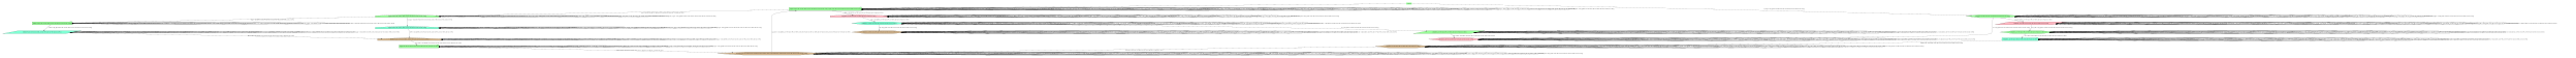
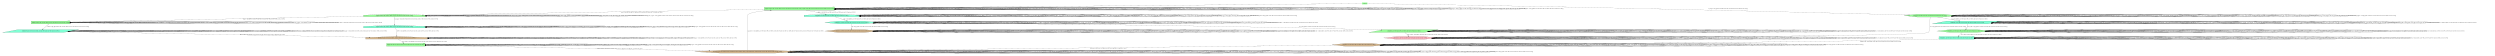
  digraph {
    fontname="Open Sans"
    node [fillcolor=palegreen fontname="Open Sans" shape=hexagon style=filled]
    edge [fontname="Open Sans" lblstyle="above, sloped"]
    n1 [label="0@[((EUR and COF and not DOL and not TEA and not TON and not CAP) or (DOL and TEA and CAP and TON and not EUR and not COF))]" shape=folder]
    n2 [label="1@[((EUR and COF and not DOL and not TEA and not TON and not CAP))]" shape=house]
-   n3 [fillcolor=lightpink label="8@[((DOL and TEA and CAP and TON and not EUR and not COF))]" shape=house]
+   n3 [fillcolor=aquamarine label="8@[((DOL and TEA and CAP and TON and not EUR and not COF))]" shape=house]
    n4 [fillcolor=aquamarine label="2@[((EUR and COF and not DOL and not TEA and not TON and not CAP))]" shape=house]
    n5 [label="3@[((EUR and COF and not DOL and not TEA and not TON and not CAP))]" shape=folder]
    n6 [fillcolor=aquamarine label="10@[((DOL and TEA and CAP and TON and not EUR and not COF))]"]
    n7 [fillcolor=tan label="5@[((EUR and COF and not DOL and not TEA and not TON and not CAP))]" shape=house]
    n8 [fillcolor=aquamarine label="4@[((EUR and COF and not DOL and not TEA and not TON and not CAP))]" shape=parallelogram]
    n9 [label="6@[((EUR and COF and not DOL and not TEA and not TON and not CAP))]" shape=folder]
    n10 [fillcolor=tan label="7@[((DOL and TEA and CAP and TON and not EUR and not COF) or (EUR and COF and not DOL and not TEA and not TON and not CAP))]"]
    n11 [label="9@[((DOL and TEA and CAP and TON and not EUR and not COF))]"]
-   n12 [fillcolor=lightpink label="13@[((DOL and TEA and CAP and TON and not EUR and not COF))]" shape=parallelogram]
+   n12 [fillcolor=aquamarine label="13@[((DOL and TEA and CAP and TON and not EUR and not COF))]" shape=parallelogram]
    n13 [fillcolor=lightpink label="14@[((DOL and TEA and CAP and TON and not EUR and not COF))]"]
    n14 [fillcolor=tan label="11@[((DOL and TEA and CAP and TON and not EUR and not COF))]"]
    n15 [label="12@[((DOL and TEA and CAP and TON and not EUR and not COF))]" shape=parallelogram]
    n16 [label="16@[((DOL and TEA and CAP and TON and not EUR and not COF))]"]
    n17 [fillcolor=aquamarine label="15@[((DOL and TEA and CAP and TON and not EUR and not COF))]" shape=folder]
    n18 [fillcolor=tan label="17@[((DOL and TEA and CAP and TON and not EUR and not COF))]"]
    __start0 [height=0 shape=none width=0]
    n1 -> n1 [label="cap / nok() [((DOL and TEA and CAP and TON and not EUR and not COF))]"]
    n1 -> n1 [label="coffee / nok() [((DOL and TEA and CAP and TON and not EUR and not COF) or (EUR and COF and not DOL and not TEA and not TON and not CAP))]"]
    n1 -> n1 [label="cup_taken / nok() [((DOL and TEA and CAP and TON and not EUR and not COF) or (EUR and COF and not DOL and not TEA and not TON and not CAP))]"]
    n1 -> n1 [label="display_done / nok() [((DOL and TEA and CAP and TON and not EUR and not COF) or (EUR and COF and not DOL and not TEA and not TON and not CAP))]"]
    n1 -> n1 [label="no_sugar / nok() [((DOL and TEA and CAP and TON and not EUR and not COF) or (EUR and COF and not DOL and not TEA and not TON and not CAP))]"]
    n1 -> n1 [label="pour_coffee / nok() [((DOL and TEA and CAP and TON and not EUR and not COF) or (EUR and COF and not DOL and not TEA and not TON and not CAP))]"]
    n1 -> n1 [label="pour_milk / nok() [((DOL and TEA and CAP and TON and not EUR and not COF))]"]
    n1 -> n1 [label="pour_sugar / nok() [((DOL and TEA and CAP and TON and not EUR and not COF) or (EUR and COF and not DOL and not TEA and not TON and not CAP))]"]
    n1 -> n1 [label="pour_tea / nok() [((DOL and TEA and CAP and TON and not EUR and not COF))]"]
    n1 -> n1 [label="ring / nok() [((DOL and TEA and CAP and TON and not EUR and not COF))]"]
    n1 -> n1 [label="sugar / nok() [((DOL and TEA and CAP and TON and not EUR and not COF) or (EUR and COF and not DOL and not TEA and not TON and not CAP))]"]
    n1 -> n1 [label="tea / nok() [((DOL and TEA and CAP and TON and not EUR and not COF))]"]
    n1 -> n2 [label="euro / ok() [((EUR and COF and not DOL and not TEA and not TON and not CAP))]"]
    n1 -> n3 [label="dollar / ok() [((DOL and TEA and CAP and TON and not EUR and not COF))]"]
    n2 -> n2 [label="coffee / nok() [((EUR and COF and not DOL and not TEA and not TON and not CAP))]"]
    n2 -> n2 [label="cup_taken / nok() [((EUR and COF and not DOL and not TEA and not TON and not CAP))]"]
    n2 -> n2 [label="display_done / nok() [((EUR and COF and not DOL and not TEA and not TON and not CAP))]"]
    n2 -> n2 [label="euro / nok() [((EUR and COF and not DOL and not TEA and not TON and not CAP))]"]
    n2 -> n2 [label="pour_coffee / nok() [((EUR and COF and not DOL and not TEA and not TON and not CAP))]"]
    n2 -> n2 [label="pour_sugar / nok() [((EUR and COF and not DOL and not TEA and not TON and not CAP))]"]
    n2 -> n4 [label="no_sugar / ok() [((EUR and COF and not DOL and not TEA and not TON and not CAP))]"]
    n2 -> n5 [label="sugar / ok() [((EUR and COF and not DOL and not TEA and not TON and not CAP))]"]
    n3 -> n3 [label="cap / nok() [((DOL and TEA and CAP and TON and not EUR and not COF))]"]
    n3 -> n3 [label="coffee / nok() [((DOL and TEA and CAP and TON and not EUR and not COF))]"]
    n3 -> n3 [label="cup_taken / nok() [((DOL and TEA and CAP and TON and not EUR and not COF))]"]
    n3 -> n3 [label="display_done / nok() [((DOL and TEA and CAP and TON and not EUR and not COF))]"]
    n3 -> n3 [label="dollar / nok() [((DOL and TEA and CAP and TON and not EUR and not COF))]"]
    n3 -> n3 [label="pour_coffee / nok() [((DOL and TEA and CAP and TON and not EUR and not COF))]"]
    n3 -> n3 [label="pour_milk / nok() [((DOL and TEA and CAP and TON and not EUR and not COF))]"]
    n3 -> n3 [label="pour_sugar / nok() [((DOL and TEA and CAP and TON and not EUR and not COF))]"]
    n3 -> n3 [label="pour_tea / nok() [((DOL and TEA and CAP and TON and not EUR and not COF))]"]
    n3 -> n3 [label="ring / nok() [((DOL and TEA and CAP and TON and not EUR and not COF))]"]
    n3 -> n3 [label="tea / nok() [((DOL and TEA and CAP and TON and not EUR and not COF))]"]
    n3 -> n6 [label="sugar / ok() [((DOL and TEA and CAP and TON and not EUR and not COF))]"]
    n4 -> n4 [label="cup_taken / nok() [((EUR and COF and not DOL and not TEA and not TON and not CAP))]"]
    n4 -> n4 [label="display_done / nok() [((EUR and COF and not DOL and not TEA and not TON and not CAP))]"]
    n4 -> n4 [label="euro / nok() [((EUR and COF and not DOL and not TEA and not TON and not CAP))]"]
    n4 -> n4 [label="no_sugar / nok() [((EUR and COF and not DOL and not TEA and not TON and not CAP))]"]
    n4 -> n4 [label="pour_coffee / nok() [((EUR and COF and not DOL and not TEA and not TON and not CAP))]"]
    n4 -> n4 [label="pour_sugar / nok() [((EUR and COF and not DOL and not TEA and not TON and not CAP))]"]
    n4 -> n4 [label="sugar / void() [((EUR and COF and not DOL and not TEA and not TON and not CAP))]"]
    n4 -> n7 [label="coffee / ok() [((EUR and COF and not DOL and not TEA and not TON and not CAP))]"]
    n5 -> n5 [label="cup_taken / nok() [((EUR and COF and not DOL and not TEA and not TON and not CAP))]"]
    n5 -> n5 [label="display_done / nok() [((EUR and COF and not DOL and not TEA and not TON and not CAP))]"]
    n5 -> n5 [label="euro / nok() [((EUR and COF and not DOL and not TEA and not TON and not CAP))]"]
    n5 -> n5 [label="no_sugar / void() [((EUR and COF and not DOL and not TEA and not TON and not CAP))]"]
    n5 -> n5 [label="pour_coffee / nok() [((EUR and COF and not DOL and not TEA and not TON and not CAP))]"]
    n5 -> n5 [label="pour_sugar / nok() [((EUR and COF and not DOL and not TEA and not TON and not CAP))]"]
    n5 -> n5 [label="sugar / nok() [((EUR and COF and not DOL and not TEA and not TON and not CAP))]"]
    n5 -> n8 [label="coffee / ok() [((EUR and COF and not DOL and not TEA and not TON and not CAP))]"]
    n6 -> n6 [label="coffee / Ω [((DOL and TEA and CAP and TON and not EUR and not COF))]"]
    n6 -> n6 [label="cup_taken / nok() [((DOL and TEA and CAP and TON and not EUR and not COF))]"]
    n6 -> n6 [label="display_done / nok() [((DOL and TEA and CAP and TON and not EUR and not COF))]"]
    n6 -> n6 [label="dollar / nok() [((DOL and TEA and CAP and TON and not EUR and not COF))]"]
    n6 -> n6 [label="no_sugar / void() [((DOL and TEA and CAP and TON and not EUR and not COF))]"]
    n6 -> n6 [label="pour_coffee / nok() [((DOL and TEA and CAP and TON and not EUR and not COF))]"]
    n6 -> n6 [label="pour_milk / nok() [((DOL and TEA and CAP and TON and not EUR and not COF))]"]
    n6 -> n6 [label="pour_sugar / nok() [((DOL and TEA and CAP and TON and not EUR and not COF))]"]
    n6 -> n6 [label="pour_tea / nok() [((DOL and TEA and CAP and TON and not EUR and not COF))]"]
    n6 -> n6 [label="ring / nok() [((DOL and TEA and CAP and TON and not EUR and not COF))]"]
    n6 -> n6 [label="sugar / nok() [((DOL and TEA and CAP and TON and not EUR and not COF))]"]
    n6 -> n14 [label="cap / ok() [((DOL and TEA and CAP and TON and not EUR and not COF))]"]
    n6 -> n15 [label="tea / ok() [((DOL and TEA and CAP and TON and not EUR and not COF))]"]
    n7 -> n7 [label="coffee / nok() [((EUR and COF and not DOL and not TEA and not TON and not CAP))]"]
    n7 -> n7 [label="cup_taken / nok() [((EUR and COF and not DOL and not TEA and not TON and not CAP))]"]
    n7 -> n7 [label="display_done / nok() [((EUR and COF and not DOL and not TEA and not TON and not CAP))]"]
    n7 -> n7 [label="euro / nok() [((EUR and COF and not DOL and not TEA and not TON and not CAP))]"]
    n7 -> n7 [label="no_sugar / nok() [((EUR and COF and not DOL and not TEA and not TON and not CAP))]"]
    n7 -> n7 [label="pour_sugar / nok() [((EUR and COF and not DOL and not TEA and not TON and not CAP))]"]
    n7 -> n7 [label="sugar / nok() [((EUR and COF and not DOL and not TEA and not TON and not CAP))]"]
    n7 -> n9 [label="pour_coffee / ok() [((EUR and COF and not DOL and not TEA and not TON and not CAP))]"]
    n8 -> n7 [label="pour_sugar / ok() [((EUR and COF and not DOL and not TEA and not TON and not CAP))]"]
    n8 -> n8 [label="coffee / nok() [((EUR and COF and not DOL and not TEA and not TON and not CAP))]"]
    n8 -> n8 [label="cup_taken / nok() [((EUR and COF and not DOL and not TEA and not TON and not CAP))]"]
    n8 -> n8 [label="display_done / nok() [((EUR and COF and not DOL and not TEA and not TON and not CAP))]"]
    n8 -> n8 [label="euro / nok() [((EUR and COF and not DOL and not TEA and not TON and not CAP))]"]
    n8 -> n8 [label="no_sugar / nok() [((EUR and COF and not DOL and not TEA and not TON and not CAP))]"]
    n8 -> n8 [label="pour_coffee / nok() [((EUR and COF and not DOL and not TEA and not TON and not CAP))]"]
    n8 -> n8 [label="sugar / nok() [((EUR and COF and not DOL and not TEA and not TON and not CAP))]"]
    n9 -> n9 [label="coffee / nok() [((EUR and COF and not DOL and not TEA and not TON and not CAP))]"]
    n9 -> n9 [label="cup_taken / nok() [((EUR and COF and not DOL and not TEA and not TON and not CAP))]"]
    n9 -> n9 [label="euro / nok() [((EUR and COF and not DOL and not TEA and not TON and not CAP))]"]
    n9 -> n9 [label="no_sugar / nok() [((EUR and COF and not DOL and not TEA and not TON and not CAP))]"]
    n9 -> n9 [label="pour_coffee / nok() [((EUR and COF and not DOL and not TEA and not TON and not CAP))]"]
    n9 -> n9 [label="pour_sugar / nok() [((EUR and COF and not DOL and not TEA and not TON and not CAP))]"]
    n9 -> n9 [label="sugar / nok() [((EUR and COF and not DOL and not TEA and not TON and not CAP))]"]
    n9 -> n10 [label="display_done / ok() [((EUR and COF and not DOL and not TEA and not TON and not CAP))]"]
    n10 -> n1 [label="cup_taken / ok() [((DOL and TEA and CAP and TON and not EUR and not COF) or (EUR and COF and not DOL and not TEA and not TON and not CAP))]"]
    n10 -> n10 [label="cap / nok() [((DOL and TEA and CAP and TON and not EUR and not COF))]"]
    n10 -> n10 [label="coffee / nok() [((DOL and TEA and CAP and TON and not EUR and not COF) or (EUR and COF and not DOL and not TEA and not TON and not CAP))]"]
    n10 -> n10 [label="display_done / nok() [((DOL and TEA and CAP and TON and not EUR and not COF) or (EUR and COF and not DOL and not TEA and not TON and not CAP))]"]
    n10 -> n10 [label="dollar / nok() [((DOL and TEA and CAP and TON and not EUR and not COF))]"]
    n10 -> n10 [label="euro / nok() [((EUR and COF and not DOL and not TEA and not TON and not CAP))]"]
    n10 -> n10 [label="no_sugar / nok() [((DOL and TEA and CAP and TON and not EUR and not COF) or (EUR and COF and not DOL and not TEA and not TON and not CAP))]"]
    n10 -> n10 [label="pour_coffee / nok() [((DOL and TEA and CAP and TON and not EUR and not COF) or (EUR and COF and not DOL and not TEA and not TON and not CAP))]"]
    n10 -> n10 [label="pour_milk / nok() [((DOL and TEA and CAP and TON and not EUR and not COF))]"]
    n10 -> n10 [label="pour_sugar / nok() [((DOL and TEA and CAP and TON and not EUR and not COF) or (EUR and COF and not DOL and not TEA and not TON and not CAP))]"]
    n10 -> n10 [label="pour_tea / nok() [((DOL and TEA and CAP and TON and not EUR and not COF))]"]
    n10 -> n10 [label="ring / nok() [((DOL and TEA and CAP and TON and not EUR and not COF))]"]
    n10 -> n10 [label="sugar / nok() [((DOL and TEA and CAP and TON and not EUR and not COF) or (EUR and COF and not DOL and not TEA and not TON and not CAP))]"]
    n10 -> n10 [label="tea / nok() [((DOL and TEA and CAP and TON and not EUR and not COF))]"]
    n11 -> n11 [label="coffee / Ω [((DOL and TEA and CAP and TON and not EUR and not COF))]"]
    n11 -> n11 [label="cup_taken / nok() [((DOL and TEA and CAP and TON and not EUR and not COF))]"]
    n11 -> n11 [label="display_done / nok() [((DOL and TEA and CAP and TON and not EUR and not COF))]"]
    n11 -> n11 [label="dollar / nok() [((DOL and TEA and CAP and TON and not EUR and not COF))]"]
    n11 -> n11 [label="no_sugar / nok() [((DOL and TEA and CAP and TON and not EUR and not COF))]"]
    n11 -> n11 [label="pour_coffee / nok() [((DOL and TEA and CAP and TON and not EUR and not COF))]"]
    n11 -> n11 [label="pour_milk / nok() [((DOL and TEA and CAP and TON and not EUR and not COF))]"]
    n11 -> n11 [label="pour_sugar / nok() [((DOL and TEA and CAP and TON and not EUR and not COF))]"]
    n11 -> n11 [label="pour_tea / nok() [((DOL and TEA and CAP and TON and not EUR and not COF))]"]
    n11 -> n11 [label="ring / nok() [((DOL and TEA and CAP and TON and not EUR and not COF))]"]
    n11 -> n11 [label="sugar / void() [((DOL and TEA and CAP and TON and not EUR and not COF))]"]
    n11 -> n12 [label="cap / ok() [((DOL and TEA and CAP and TON and not EUR and not COF))]"]
    n11 -> n13 [label="tea / ok() [((DOL and TEA and CAP and TON and not EUR and not COF))]"]
    n12 -> n12 [label="cap / nok() [((DOL and TEA and CAP and TON and not EUR and not COF))]"]
    n12 -> n12 [label="coffee / void() [((DOL and TEA and CAP and TON and not EUR and not COF))]"]
    n12 -> n12 [label="cup_taken / nok() [((DOL and TEA and CAP and TON and not EUR and not COF))]"]
    n12 -> n12 [label="display_done / nok() [((DOL and TEA and CAP and TON and not EUR and not COF))]"]
    n12 -> n12 [label="dollar / nok() [((DOL and TEA and CAP and TON and not EUR and not COF))]"]
    n12 -> n12 [label="no_sugar / nok() [((DOL and TEA and CAP and TON and not EUR and not COF))]"]
    n12 -> n12 [label="pour_coffee / nok() [((DOL and TEA and CAP and TON and not EUR and not COF))]"]
    n12 -> n12 [label="pour_sugar / nok() [((DOL and TEA and CAP and TON and not EUR and not COF))]"]
    n12 -> n12 [label="pour_tea / nok() [((DOL and TEA and CAP and TON and not EUR and not COF))]"]
    n12 -> n12 [label="ring / nok() [((DOL and TEA and CAP and TON and not EUR and not COF))]"]
    n12 -> n12 [label="sugar / nok() [((DOL and TEA and CAP and TON and not EUR and not COF))]"]
    n12 -> n12 [label="tea / void() [((DOL and TEA and CAP and TON and not EUR and not COF))]"]
    n12 -> n16 [label="pour_milk / ok() [((DOL and TEA and CAP and TON and not EUR and not COF))]"]
    n13 -> n13 [label="cap / void() [((DOL and TEA and CAP and TON and not EUR and not COF))]"]
    n13 -> n13 [label="coffee / void() [((DOL and TEA and CAP and TON and not EUR and not COF))]"]
    n13 -> n13 [label="cup_taken / nok() [((DOL and TEA and CAP and TON and not EUR and not COF))]"]
    n13 -> n13 [label="display_done / nok() [((DOL and TEA and CAP and TON and not EUR and not COF))]"]
    n13 -> n13 [label="dollar / nok() [((DOL and TEA and CAP and TON and not EUR and not COF))]"]
    n13 -> n13 [label="no_sugar / nok() [((DOL and TEA and CAP and TON and not EUR and not COF))]"]
    n13 -> n13 [label="pour_coffee / nok() [((DOL and TEA and CAP and TON and not EUR and not COF))]"]
    n13 -> n13 [label="pour_milk / nok() [((DOL and TEA and CAP and TON and not EUR and not COF))]"]
    n13 -> n13 [label="pour_sugar / nok() [((DOL and TEA and CAP and TON and not EUR and not COF))]"]
    n13 -> n13 [label="ring / nok() [((DOL and TEA and CAP and TON and not EUR and not COF))]"]
    n13 -> n13 [label="sugar / nok() [((DOL and TEA and CAP and TON and not EUR and not COF))]"]
    n13 -> n13 [label="tea / nok() [((DOL and TEA and CAP and TON and not EUR and not COF))]"]
    n14 -> n14 [label="cap / nok() [((DOL and TEA and CAP and TON and not EUR and not COF))]"]
    n14 -> n14 [label="coffee / void() [((DOL and TEA and CAP and TON and not EUR and not COF))]"]
    n14 -> n14 [label="cup_taken / nok() [((DOL and TEA and CAP and TON and not EUR and not COF))]"]
    n14 -> n14 [label="display_done / nok() [((DOL and TEA and CAP and TON and not EUR and not COF))]"]
    n14 -> n14 [label="dollar / nok() [((DOL and TEA and CAP and TON and not EUR and not COF))]"]
    n14 -> n14 [label="no_sugar / nok() [((DOL and TEA and CAP and TON and not EUR and not COF))]"]
    n14 -> n14 [label="pour_coffee / nok() [((DOL and TEA and CAP and TON and not EUR and not COF))]"]
    n14 -> n14 [label="pour_milk / nok() [((DOL and TEA and CAP and TON and not EUR and not COF))]"]
    n14 -> n14 [label="pour_tea / nok() [((DOL and TEA and CAP and TON and not EUR and not COF))]"]
    n14 -> n14 [label="ring / nok() [((DOL and TEA and CAP and TON and not EUR and not COF))]"]
    n14 -> n14 [label="sugar / nok() [((DOL and TEA and CAP and TON and not EUR and not COF))]"]
    n14 -> n14 [label="tea / void() [((DOL and TEA and CAP and TON and not EUR and not COF))]"]
    n15 -> n13 [label="pour_sugar / ok() [((DOL and TEA and CAP and TON and not EUR and not COF))]"]
    n15 -> n15 [label="cap / void() [((DOL and TEA and CAP and TON and not EUR and not COF))]"]
    n15 -> n15 [label="coffee / void() [((DOL and TEA and CAP and TON and not EUR and not COF))]"]
    n15 -> n15 [label="cup_taken / nok() [((DOL and TEA and CAP and TON and not EUR and not COF))]"]
    n15 -> n15 [label="display_done / nok() [((DOL and TEA and CAP and TON and not EUR and not COF))]"]
    n15 -> n15 [label="dollar / nok() [((DOL and TEA and CAP and TON and not EUR and not COF))]"]
    n15 -> n15 [label="no_sugar / nok() [((DOL and TEA and CAP and TON and not EUR and not COF))]"]
    n15 -> n15 [label="pour_coffee / nok() [((DOL and TEA and CAP and TON and not EUR and not COF))]"]
    n15 -> n15 [label="pour_milk / nok() [((DOL and TEA and CAP and TON and not EUR and not COF))]"]
    n15 -> n15 [label="pour_tea / nok() [((DOL and TEA and CAP and TON and not EUR and not COF))]"]
    n15 -> n15 [label="ring / nok() [((DOL and TEA and CAP and TON and not EUR and not COF))]"]
    n15 -> n15 [label="sugar / nok() [((DOL and TEA and CAP and TON and not EUR and not COF))]"]
    n15 -> n15 [label="tea / nok() [((DOL and TEA and CAP and TON and not EUR and not COF))]"]
    n16 -> n16 [label="cap / nok() [((DOL and TEA and CAP and TON and not EUR and not COF))]"]
    n16 -> n16 [label="coffee / nok() [((DOL and TEA and CAP and TON and not EUR and not COF))]"]
    n16 -> n16 [label="cup_taken / nok() [((DOL and TEA and CAP and TON and not EUR and not COF))]"]
    n16 -> n16 [label="display_done / nok() [((DOL and TEA and CAP and TON and not EUR and not COF))]"]
    n16 -> n16 [label="dollar / nok() [((DOL and TEA and CAP and TON and not EUR and not COF))]"]
    n16 -> n16 [label="no_sugar / nok() [((DOL and TEA and CAP and TON and not EUR and not COF))]"]
    n16 -> n16 [label="pour_milk / nok() [((DOL and TEA and CAP and TON and not EUR and not COF))]"]
    n16 -> n16 [label="pour_sugar / nok() [((DOL and TEA and CAP and TON and not EUR and not COF))]"]
    n16 -> n16 [label="pour_tea / nok() [((DOL and TEA and CAP and TON and not EUR and not COF))]"]
    n16 -> n16 [label="ring / nok() [((DOL and TEA and CAP and TON and not EUR and not COF))]"]
    n16 -> n16 [label="sugar / nok() [((DOL and TEA and CAP and TON and not EUR and not COF))]"]
    n16 -> n16 [label="tea / nok() [((DOL and TEA and CAP and TON and not EUR and not COF))]"]
    n16 -> n17 [label="pour_coffee / ok() [((DOL and TEA and CAP and TON and not EUR and not COF))]"]
    n17 -> n17 [label="cap / nok() [((DOL and TEA and CAP and TON and not EUR and not COF))]"]
    n17 -> n17 [label="coffee / nok() [((DOL and TEA and CAP and TON and not EUR and not COF))]"]
    n17 -> n17 [label="cup_taken / nok() [((DOL and TEA and CAP and TON and not EUR and not COF))]"]
    n17 -> n17 [label="dollar / nok() [((DOL and TEA and CAP and TON and not EUR and not COF))]"]
    n17 -> n17 [label="no_sugar / nok() [((DOL and TEA and CAP and TON and not EUR and not COF))]"]
    n17 -> n17 [label="pour_coffee / nok() [((DOL and TEA and CAP and TON and not EUR and not COF))]"]
    n17 -> n17 [label="pour_milk / nok() [((DOL and TEA and CAP and TON and not EUR and not COF))]"]
    n17 -> n17 [label="pour_sugar / nok() [((DOL and TEA and CAP and TON and not EUR and not COF))]"]
    n17 -> n17 [label="pour_tea / nok() [((DOL and TEA and CAP and TON and not EUR and not COF))]"]
    n17 -> n17 [label="ring / nok() [((DOL and TEA and CAP and TON and not EUR and not COF))]"]
    n17 -> n17 [label="sugar / nok() [((DOL and TEA and CAP and TON and not EUR and not COF))]"]
    n17 -> n17 [label="tea / nok() [((DOL and TEA and CAP and TON and not EUR and not COF))]"]
    n17 -> n18 [label="display_done / ok() [((DOL and TEA and CAP and TON and not EUR and not COF))]"]
    n18 -> n10 [label="ring / ok() [((DOL and TEA and CAP and TON and not EUR and not COF))]"]
    n18 -> n18 [label="cap / nok() [((DOL and TEA and CAP and TON and not EUR and not COF))]"]
    n18 -> n18 [label="coffee / nok() [((DOL and TEA and CAP and TON and not EUR and not COF))]"]
    n18 -> n18 [label="cup_taken / nok() [((DOL and TEA and CAP and TON and not EUR and not COF))]"]
    n18 -> n18 [label="display_done / nok() [((DOL and TEA and CAP and TON and not EUR and not COF))]"]
    n18 -> n18 [label="dollar / nok() [((DOL and TEA and CAP and TON and not EUR and not COF))]"]
    n18 -> n18 [label="no_sugar / nok() [((DOL and TEA and CAP and TON and not EUR and not COF))]"]
    n18 -> n18 [label="pour_coffee / nok() [((DOL and TEA and CAP and TON and not EUR and not COF))]"]
    n18 -> n18 [label="pour_milk / nok() [((DOL and TEA and CAP and TON and not EUR and not COF))]"]
    n18 -> n18 [label="pour_sugar / nok() [((DOL and TEA and CAP and TON and not EUR and not COF))]"]
    n18 -> n18 [label="pour_tea / nok() [((DOL and TEA and CAP and TON and not EUR and not COF))]"]
    n18 -> n18 [label="sugar / nok() [((DOL and TEA and CAP and TON and not EUR and not COF))]"]
    n18 -> n18 [label="tea / nok() [((DOL and TEA and CAP and TON and not EUR and not COF))]"]
    __start0 -> n1
    __start0 -> n11 [label="no_sugar / ok() [((DOL and TEA and CAP and TON and not EUR and not COF))]"]
  }
